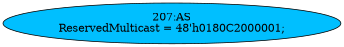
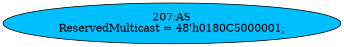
  strict digraph {
    rankdir=LR
-   n1 [ast="<pyverilog.vparser.ast.Assign object at 0x7f2ba5adb910>" def_var="['ReservedMulticast']" fillcolor=deepskyblue label="207:AS\nReservedMulticast = 48'h0180C2000001;" statements="[]" style=filled typ=Assign use_var="[]"]
+   n1 [ast="<pyverilog.vparser.ast.Assign object at 0x7f2ba5adb910>" def_var="['ReservedMulticast']" fillcolor=deepskyblue label="207:AS\nReservedMulticast = 48'h0180C5000001;" statements="[]" style=filled typ=Assign use_var="[]"]
  }
